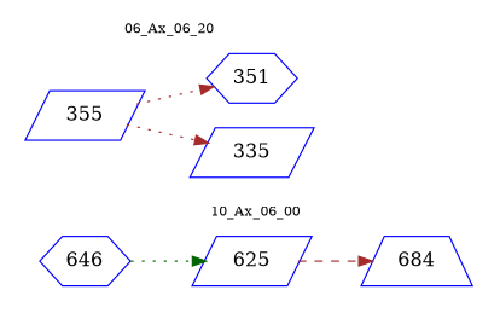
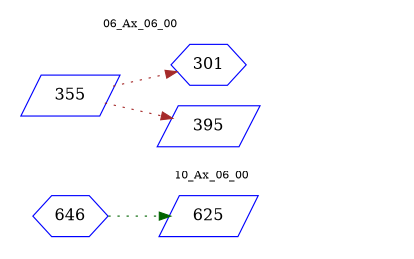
  digraph {
    rankdir=LR
    node [color=blue shape=parallelogram]
    edge [color=brown style=dotted]
    n1 [label=646 shape=hexagon]
    n2 [label=625]
-   n3 [label=684 shape=trapezium]
    n4 [label=355]
-   n5 [label=335]
-   n6 [label=351 shape=hexagon]
+   n5 [label=395]
+   n6 [label=301 shape=hexagon]
    subgraph cluster_1 {
      color=white
      fontsize=10
      label="10_Ax_06_00"
      n1
      n2
-     n3
    }
    subgraph cluster_2 {
      color=white
      fontsize=10
-     label="06_Ax_06_20"
+     label="06_Ax_06_00"
      n4
      n5
      n6
    }
    n1 -> n2 [color=darkgreen]
-   n2 -> n3 [style=dashed]
    n4 -> n5
    n4 -> n6
  }
